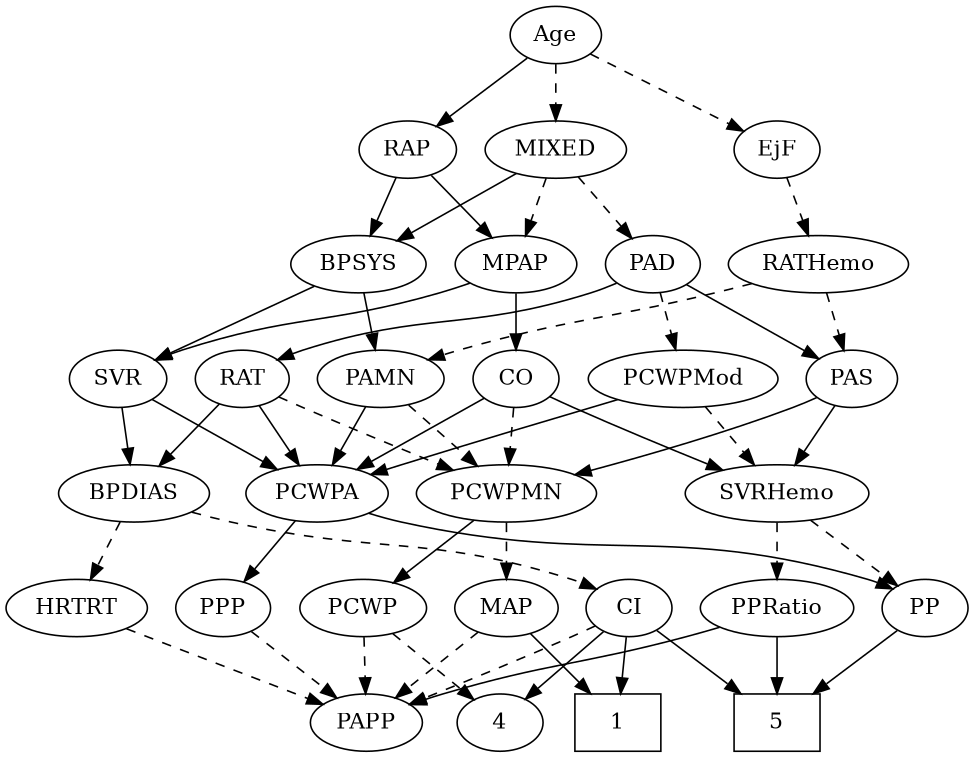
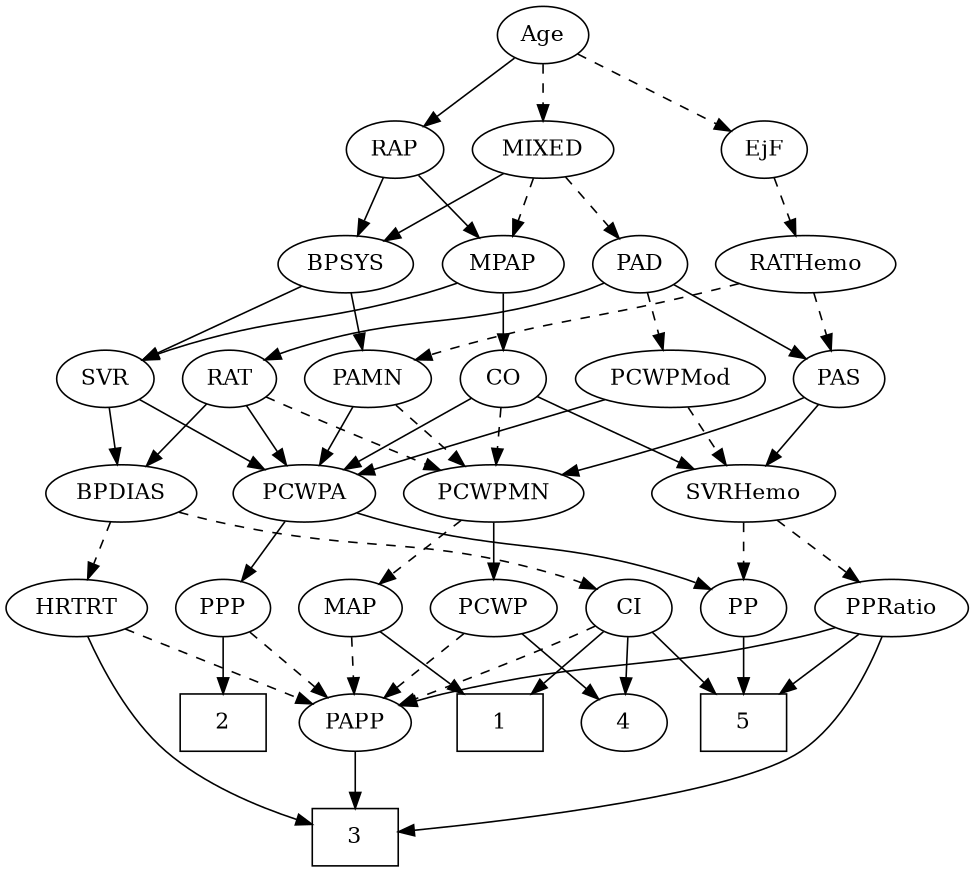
  strict digraph {
    edge [style=solid]
    1 [height=0.5 shape=box width=0.75]
+   2 [height=0.5 shape=box width=0.75]
+   3 [height=0.5 shape=box width=0.75]
    4 [height=0.5 shape=ellipse width=0.75]
    5 [height=0.5 shape=box width=0.75]
    Age [height=0.5 width=0.75]
    EjF [height=0.5 width=0.75]
    RAP [height=0.5 width=0.77632]
    MIXED [height=0.5 width=1.1193]
    RATHemo [height=0.5 width=1.3721]
    MPAP [height=0.5 width=0.97491]
    BPSYS [height=0.5 width=1.0471]
    PAD [height=0.5 width=0.79437]
    PAMN [height=0.5 width=1.011]
    PAS [height=0.5 width=0.75]
    CO [height=0.5 width=0.75]
    SVR [height=0.5 width=0.77632]
    RAT [height=0.5 width=0.75827]
    PCWPMod [height=0.5 width=1.4443]
    PCWPA [height=0.5 width=1.1555]
    PCWPMN [height=0.5 width=1.3902]
    SVRHemo [height=0.5 width=1.3902]
    BPDIAS [height=0.5 width=1.1735]
    PP [height=0.5 width=0.75]
    PPP [height=0.5 width=0.75]
    MAP [height=0.5 width=0.84854]
    PCWP [height=0.5 width=0.97491]
    PPRatio [height=0.5 width=1.1013]
    HRTRT [height=0.5 width=1.1013]
    CI [height=0.5 width=0.75]
    PAPP [height=0.5 width=0.88464]
    Age -> EjF [style=dashed]
    Age -> RAP
    Age -> MIXED [style=dashed]
    EjF -> RATHemo [style=dashed]
    RAP -> MPAP
    RAP -> BPSYS
    MIXED -> MPAP [style=dashed]
    MIXED -> BPSYS
    MIXED -> PAD [style=dashed]
    RATHemo -> PAMN [style=dashed]
    RATHemo -> PAS [style=dashed]
    MPAP -> CO
    MPAP -> SVR
    BPSYS -> PAMN
    BPSYS -> SVR
    PAD -> PAS
    PAD -> RAT
    PAD -> PCWPMod [style=dashed]
    PAMN -> PCWPA
    PAMN -> PCWPMN [style=dashed]
    PAS -> PCWPMN
    PAS -> SVRHemo
    CO -> PCWPA
    CO -> PCWPMN [style=dashed]
    CO -> SVRHemo
    SVR -> PCWPA
    SVR -> BPDIAS
    RAT -> PCWPA
    RAT -> PCWPMN [style=dashed]
    RAT -> BPDIAS
    PCWPMod -> PCWPA
    PCWPMod -> SVRHemo [style=dashed]
    PCWPA -> PP
    PCWPA -> PPP
    PCWPMN -> MAP [style=dashed]
    PCWPMN -> PCWP
    SVRHemo -> PP [style=dashed]
    SVRHemo -> PPRatio [style=dashed]
    BPDIAS -> HRTRT [style=dashed]
    BPDIAS -> CI [style=dashed]
    PP -> 5
+   PPP -> 2
    PPP -> PAPP [style=dashed]
    MAP -> 1
    MAP -> PAPP [style=dashed]
-   PCWP -> 4 [style=dashed]
+   PCWP -> 4
    PCWP -> PAPP [style=dashed]
+   PPRatio -> 3
    PPRatio -> 5
    PPRatio -> PAPP
+   HRTRT -> 3
    HRTRT -> PAPP [style=dashed]
    CI -> 1
    CI -> 4
    CI -> 5
    CI -> PAPP [style=dashed]
+   PAPP -> 3
  }
